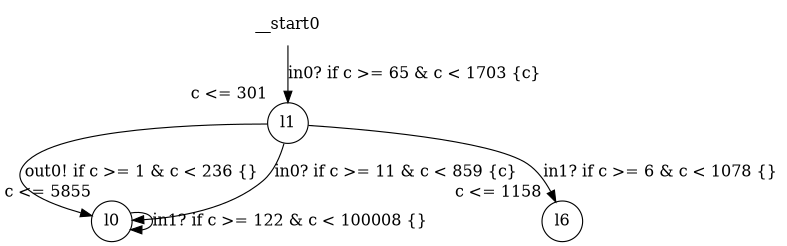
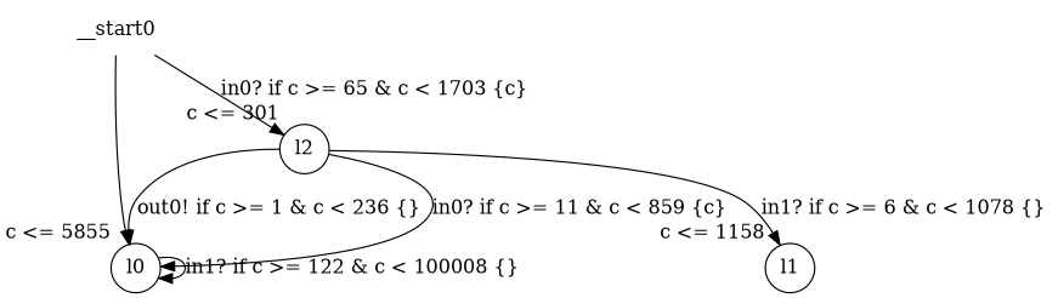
  digraph {
    node [shape=circle margin=0]
    __start0 [shape=none margin=""]
    n2 [label=l0 xlabel="c <= 5855"]
-   n3 [label=l1 xlabel="c <= 301"]
-   n4 [label=l6 xlabel="c <= 1158"]
+   n3 [label=l2 xlabel="c <= 301"]
+   n4 [label=l1 xlabel="c <= 1158"]
+   __start0 -> n2
    __start0 -> n3 [label="in0? if c >= 65 & c < 1703 {c} "]
    n2 -> n2 [label="in1? if c >= 122 & c < 100008 {} "]
    n3 -> n2 [label="out0! if c >= 1 & c < 236 {} "]
    n3 -> n2 [label="in0? if c >= 11 & c < 859 {c} "]
    n3 -> n4 [label="in1? if c >= 6 & c < 1078 {} "]
  }
